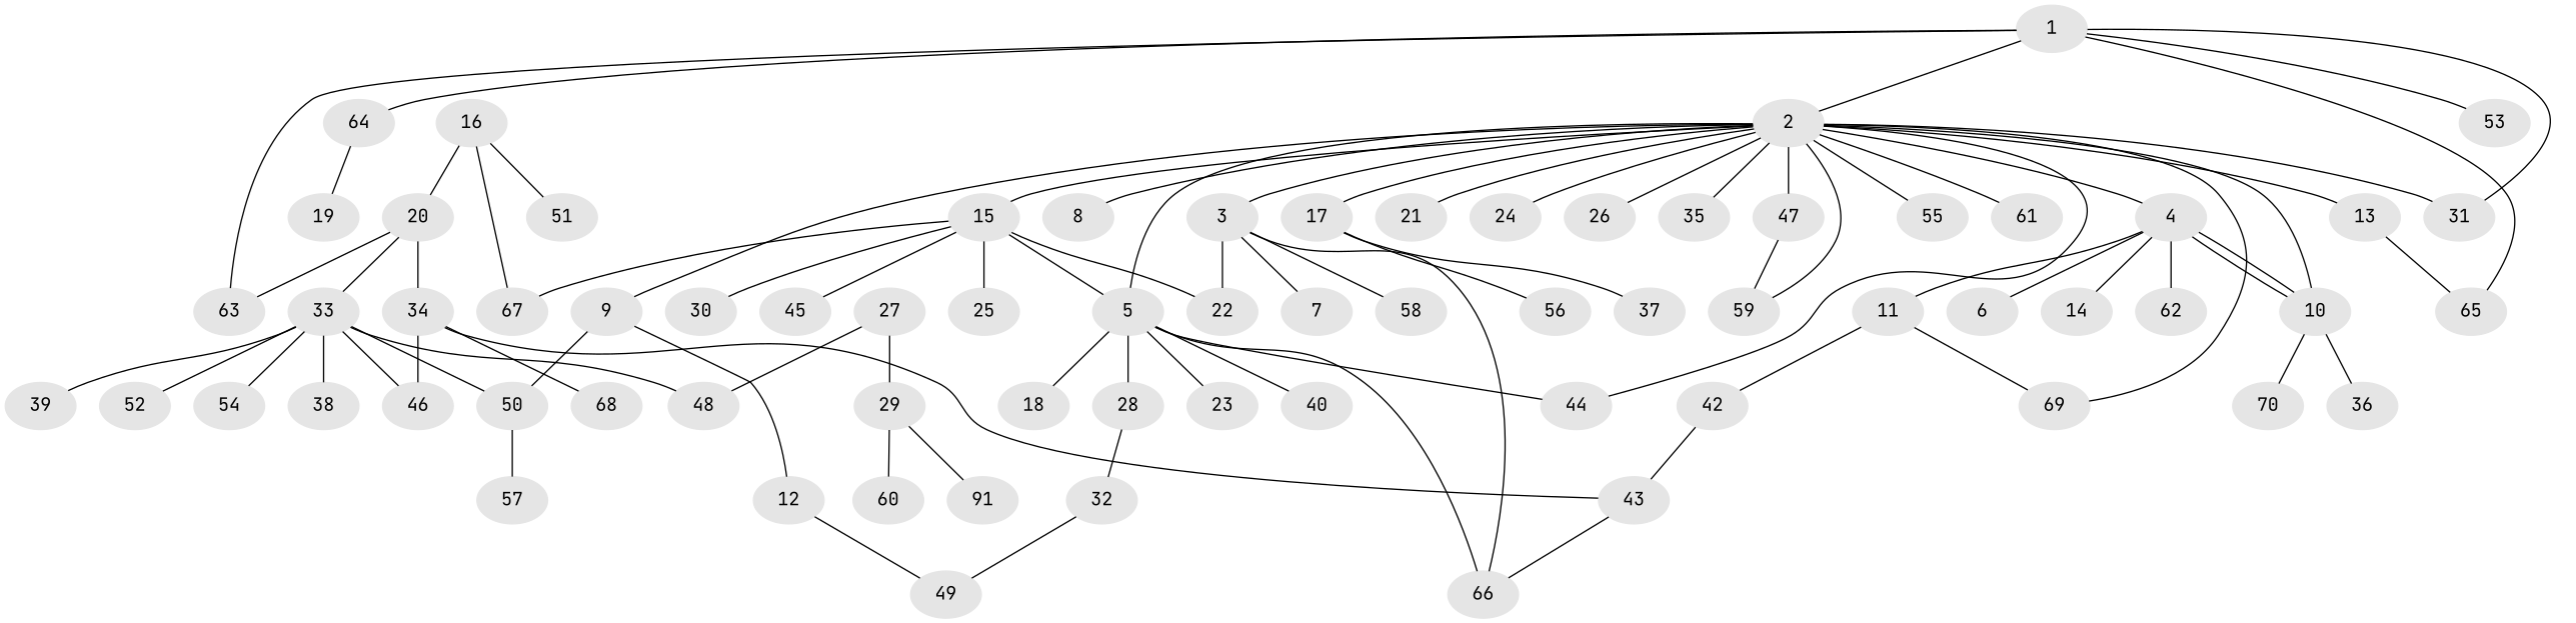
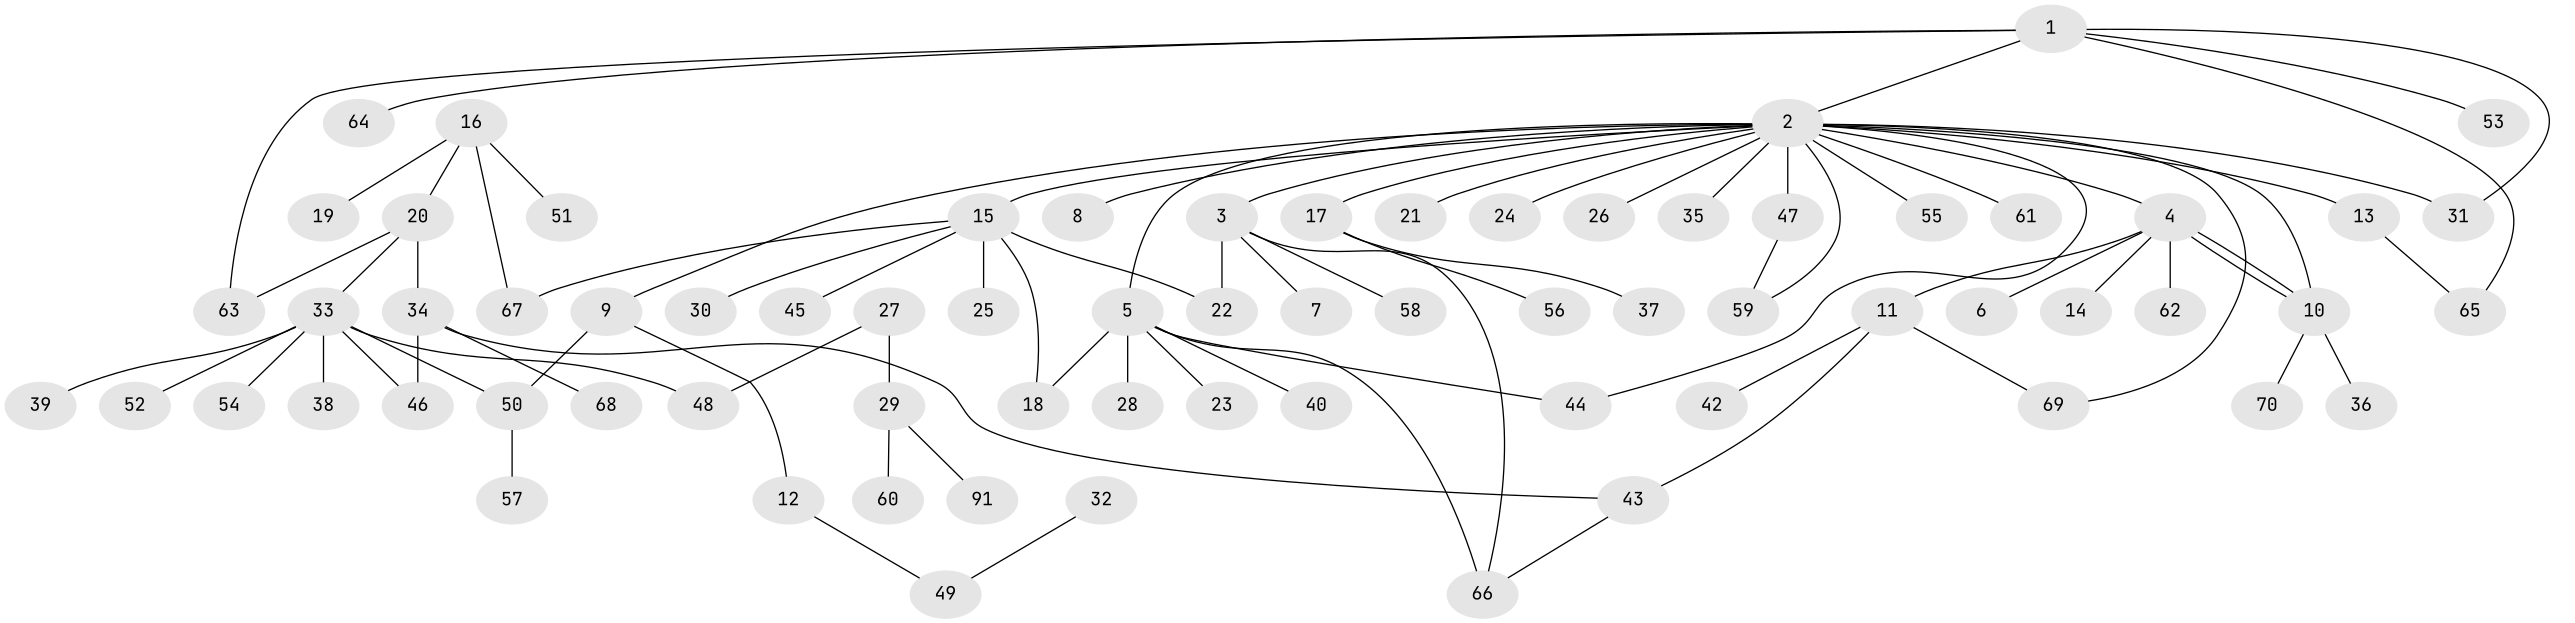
  graph {
    fontname="JetBrains Mono"
    node [color=gray90 fontname="JetBrains Mono" style=filled]
    edge [fontname="JetBrains Mono"]
    1
    2
    31
    53
    63
    64
    65
    3
    4
    5
    8
    9
    10
    13
    15
    17
    21
    24
    26
    35
    44
    47
    55
    59
    61
    69
    7
    22
    58
    66
    6
    11
    14
    62
    18
    23
    28
    40
    12
    50
    36
    70
    25
    30
    45
    67
    37
    56
    n49 [label=91]
    29
    60
    42
    43
    32
    49
    57
    16
    19
    20
    51
    33
    34
    27
    48
    38
    39
    46
    52
    54
    68
    1 -- 2
    1 -- 31
    1 -- 53
    1 -- 63
    1 -- 64
    1 -- 65
    2 -- 31
    2 -- 3
    2 -- 4
    2 -- 5
    2 -- 8
    2 -- 9
    2 -- 10
    2 -- 13
    2 -- 15
    2 -- 17
    2 -- 21
    2 -- 24
    2 -- 26
    2 -- 35
    2 -- 44
    2 -- 47
    2 -- 55
    2 -- 59
    2 -- 61
    2 -- 69
    3 -- 7
    3 -- 22
    3 -- 58
    3 -- 66
    4 -- 10
    4 -- 10
    4 -- 6
    4 -- 11
    4 -- 14
    4 -- 62
    5 -- 44
    5 -- 66
    5 -- 18
    5 -- 23
    5 -- 28
    5 -- 40
    9 -- 12
    9 -- 50
    10 -- 36
    10 -- 70
    13 -- 65
    15 -- 22
-   15 -- 5
+   15 -- 18
    15 -- 25
    15 -- 30
    15 -- 45
    15 -- 67
    17 -- 37
    17 -- 56
    47 -- 59
    11 -- 69
    11 -- 42
-   42 -- 43
-   28 -- 32
+   11 -- 43
    12 -- 49
    50 -- 57
    29 -- n49
    29 -- 60
    43 -- 66
    32 -- 49
    16 -- 67
-   64 -- 19
+   16 -- 19
    16 -- 20
    16 -- 51
    20 -- 63
    20 -- 33
    20 -- 34
    33 -- 50
    33 -- 48
    33 -- 38
    33 -- 39
    33 -- 46
    33 -- 52
    33 -- 54
    34 -- 43
    34 -- 46
    34 -- 68
    27 -- 29
    27 -- 48
  }
